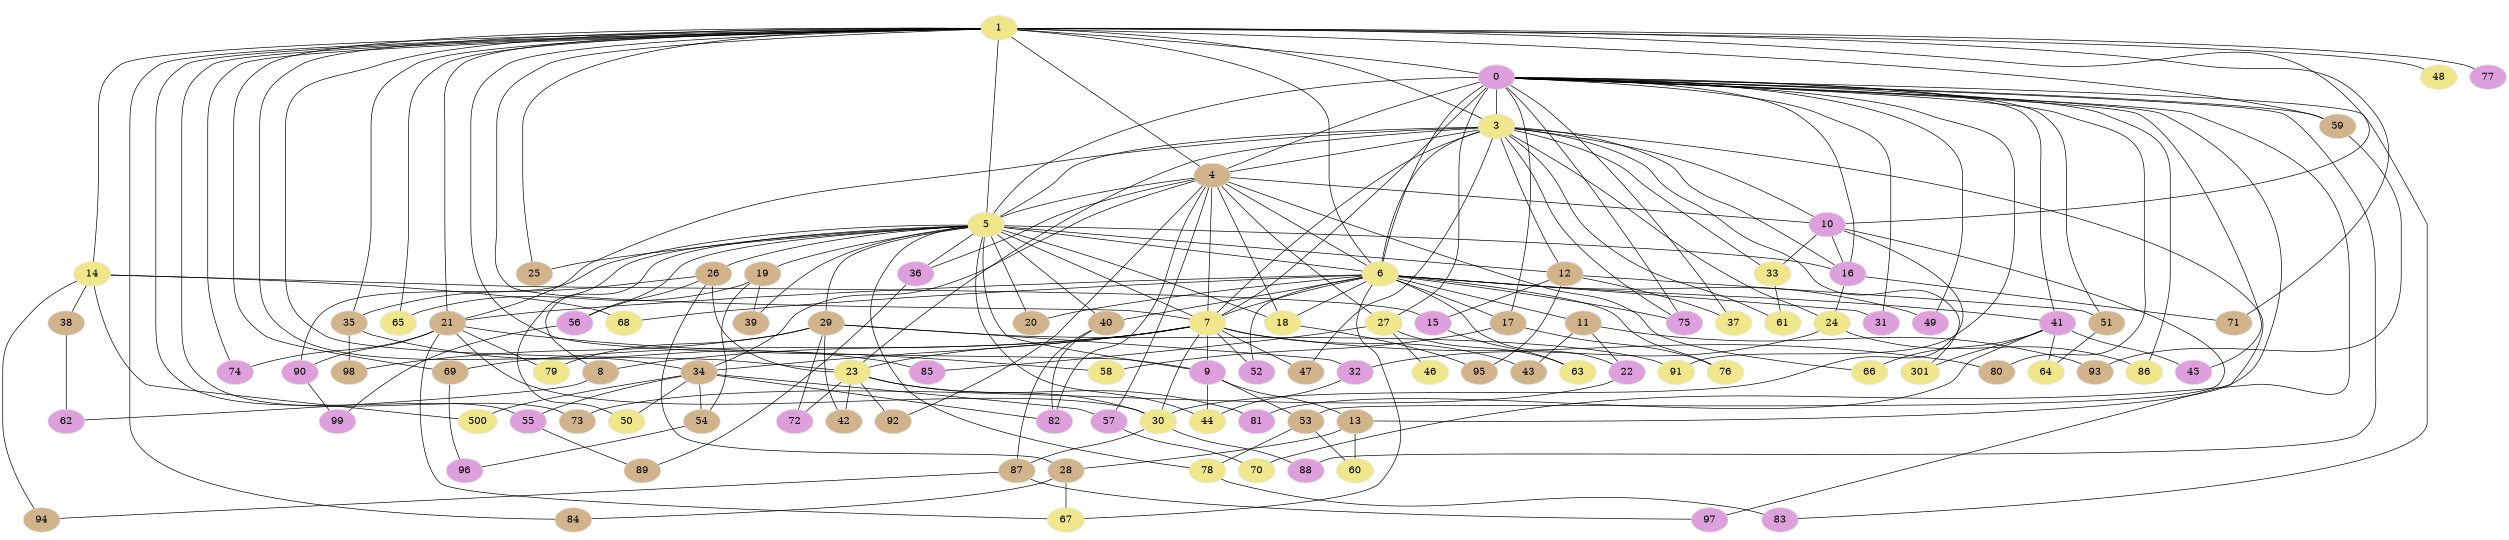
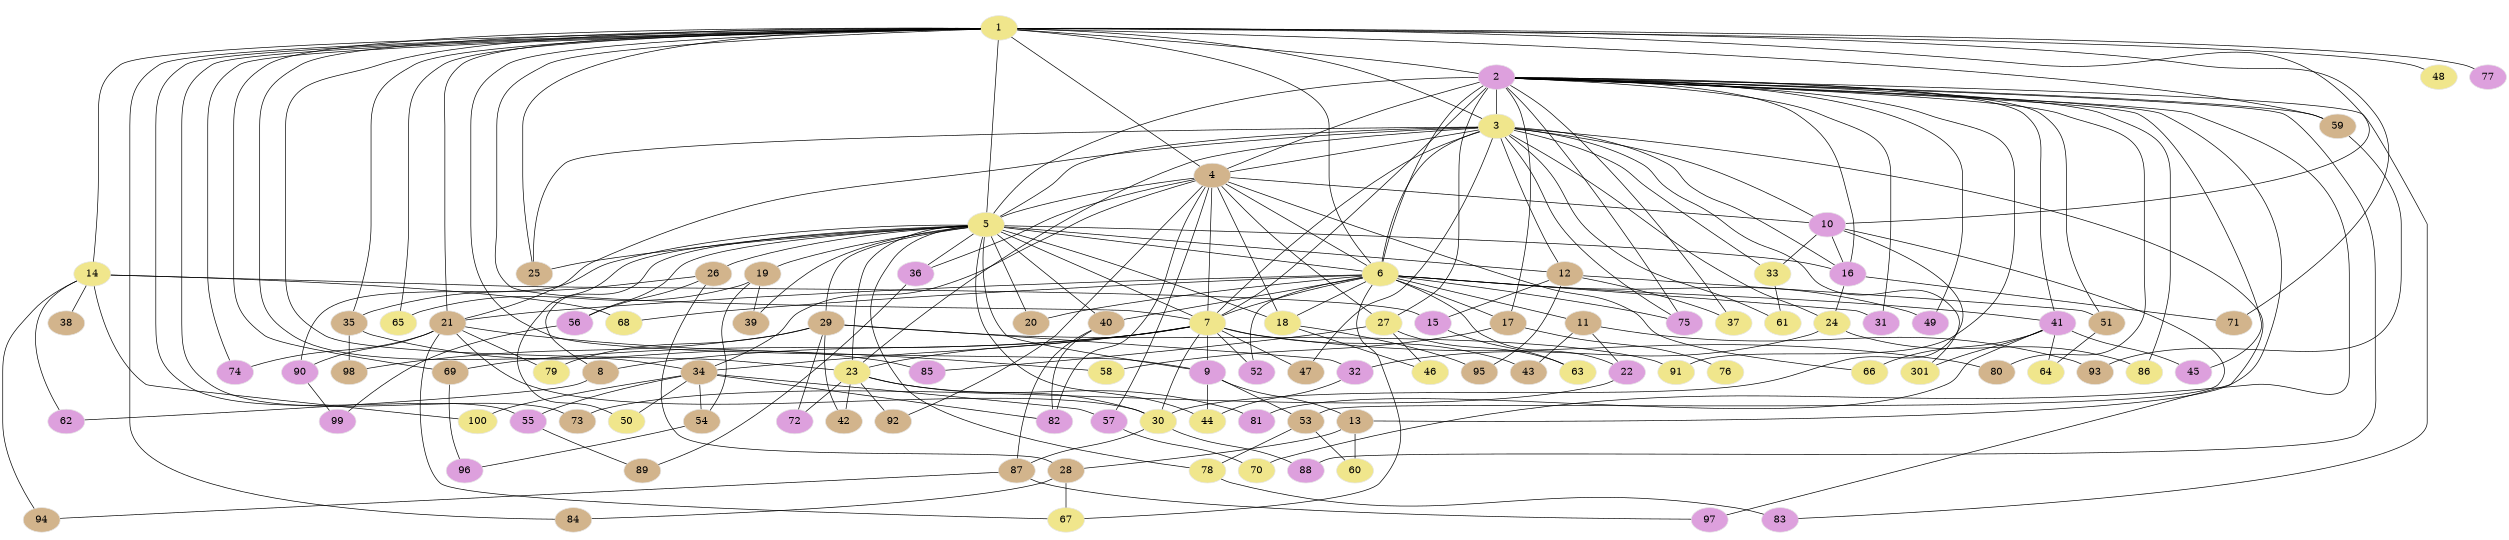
  graph {
    node [color=gray90 fillcolor=tan style=filled]
    edge [weight=1.0]
    1 [fillcolor=khaki]
-   2 [fillcolor=plum label=0]
+   2 [fillcolor=plum]
    3 [fillcolor=khaki]
    4
    5 [fillcolor=khaki]
    6 [fillcolor=khaki]
    7 [fillcolor=khaki]
    9 [fillcolor=plum]
    10 [fillcolor=plum]
    14 [fillcolor=khaki]
    21
    23 [fillcolor=khaki]
    25
    34
    35
    48 [fillcolor=khaki]
    55 [fillcolor=plum]
    59
    65 [fillcolor=khaki]
    69
    71
    73
    74 [fillcolor=plum]
    77 [fillcolor=plum]
    84
    13
    16 [fillcolor=plum]
    17
    27 [fillcolor=khaki]
    31 [fillcolor=plum]
    37 [fillcolor=khaki]
    41 [fillcolor=plum]
    45 [fillcolor=plum]
    49 [fillcolor=plum]
    51
    70 [fillcolor=khaki]
    75 [fillcolor=plum]
    80
    83 [fillcolor=plum]
    86 [fillcolor=khaki]
    88 [fillcolor=plum]
    91 [fillcolor=khaki]
    12
    24 [fillcolor=khaki]
    33 [fillcolor=khaki]
    47
    61 [fillcolor=khaki]
    97 [fillcolor=plum]
    n49 [fillcolor=khaki label=301]
    18 [fillcolor=khaki]
    36 [fillcolor=plum]
    57 [fillcolor=plum]
    66 [fillcolor=khaki]
    82 [fillcolor=plum]
    92
    8
    19
    20
    26
    29
    39
    40
    44 [fillcolor=khaki]
    50 [fillcolor=khaki]
    56 [fillcolor=plum]
    78 [fillcolor=khaki]
    90 [fillcolor=plum]
    11
    22 [fillcolor=plum]
    52 [fillcolor=plum]
    67 [fillcolor=khaki]
    68 [fillcolor=khaki]
    76 [fillcolor=khaki]
    30 [fillcolor=khaki]
    43
    53
    38
    62 [fillcolor=plum]
    15 [fillcolor=plum]
    94
-   100 [fillcolor=khaki label=500]
+   100 [fillcolor=khaki]
    58 [fillcolor=khaki]
    79 [fillcolor=khaki]
    42
    72 [fillcolor=plum]
    81 [fillcolor=plum]
    54
    85 [fillcolor=plum]
    98
    89
    93
    96 [fillcolor=plum]
    28
    60 [fillcolor=khaki]
    63 [fillcolor=khaki]
    46 [fillcolor=khaki]
    64 [fillcolor=khaki]
    95
    32 [fillcolor=plum]
    87
    99 [fillcolor=plum]
    1 -- 2 [weight=4.0]
    1 -- 3 [weight=3.0]
    1 -- 4 [weight=4.0]
    1 -- 5 [weight=4.0]
    1 -- 6 [weight=2.0]
    1 -- 7 [weight=2.0]
    1 -- 9
    1 -- 10
    1 -- 14 [weight=2.0]
    1 -- 21
    1 -- 23
    1 -- 25
    1 -- 34
    1 -- 35
    1 -- 48 [weight=2.0]
    1 -- 55
    1 -- 59
    1 -- 65
    1 -- 69
    1 -- 71
    1 -- 73
    1 -- 74
    1 -- 77 [weight=2.0]
    1 -- 84
    2 -- 3 [weight=2.0]
    2 -- 4 [weight=4.0]
    2 -- 5 [weight=3.0]
    2 -- 6 [weight=2.0]
    2 -- 7 [weight=3.0]
    2 -- 59
    2 -- 13
    2 -- 16
    2 -- 17
    2 -- 27
    2 -- 31
    2 -- 37
    2 -- 41
    2 -- 45
    2 -- 49
    2 -- 51
    2 -- 70
    2 -- 75
    2 -- 80
    2 -- 83
    2 -- 86
    2 -- 88
    2 -- 91
    3 -- 4 [weight=2.0]
    3 -- 5 [weight=2.0]
    3 -- 6
    3 -- 7
    3 -- 10
    3 -- 21
    3 -- 23
+   3 -- 25
    3 -- 16 [weight=2.0]
    3 -- 75
    3 -- 12
    3 -- 24
    3 -- 33
    3 -- 47
    3 -- 61
    3 -- 97
    3 -- n49
    4 -- 5 [weight=2.0]
    4 -- 6 [weight=3.0]
    4 -- 7 [weight=2.0]
    4 -- 10
    4 -- 34
    4 -- 27
    4 -- 18
    4 -- 36
    4 -- 57
    4 -- 66
    4 -- 82
    4 -- 92
    5 -- 6 [weight=5.0]
    5 -- 7 [weight=3.0]
    5 -- 9
-   26 -- 23
+   5 -- 23
    5 -- 25
    5 -- 16
    5 -- 12
    5 -- 18
    5 -- 36
    5 -- 8
    5 -- 19 [weight=2.0]
    5 -- 20
    5 -- 26 [weight=3.0]
    5 -- 29 [weight=2.0]
    5 -- 39
    5 -- 40
    5 -- 44
    5 -- 50
    5 -- 56
    5 -- 78
    5 -- 90
    6 -- 7 [weight=2.0]
    6 -- 21
    6 -- 17
    6 -- 31
    6 -- 41
    6 -- 49
    6 -- 75
    6 -- 18 [weight=2.0]
    6 -- 20
    6 -- 40
    6 -- 11
    6 -- 22
    6 -- 52
    6 -- 67
    6 -- 68
-   6 -- 76
    7 -- 9
    7 -- 23
    7 -- 34
    7 -- 69
    7 -- 80
    7 -- 47
    7 -- 8
    7 -- 52
    7 -- 30
    7 -- 43
    9 -- 13
    9 -- 44
    9 -- 53
    10 -- 16
    10 -- 33
    10 -- 30
    10 -- 53
    14 -- 68
    14 -- 38
-   38 -- 62
+   14 -- 62
    14 -- 15
    14 -- 94
    14 -- 100
    21 -- 74
    21 -- 90
    21 -- 67
    21 -- 30
    21 -- 58
    21 -- 79
    23 -- 92
    23 -- 30
    23 -- 42
    23 -- 72
    23 -- 81
    34 -- 55
    34 -- 57
    34 -- 82
    34 -- 50
    34 -- 100
    34 -- 54
    35 -- 85
    35 -- 98
    55 -- 89
    59 -- 93
    69 -- 96
    13 -- 28
    13 -- 60
    16 -- 71
    16 -- 24
    17 -- 76
    17 -- 58
    27 -- 85
    27 -- 63
    27 -- 46
    41 -- 45
    41 -- n49
    41 -- 66
    41 -- 81
    41 -- 64
    51 -- 64
    12 -- 37
    12 -- 51
    12 -- 15
    12 -- 95
    24 -- 86
    24 -- 32
    33 -- 61
+   18 -- 46
    18 -- 95
    36 -- 89
    57 -- 70
    8 -- 62
    19 -- 65
    19 -- 39
    19 -- 54
    26 -- 35
    26 -- 56
    26 -- 28
    29 -- 91
    29 -- 79
    29 -- 42
    29 -- 72
    29 -- 98
    29 -- 32
    40 -- 82
    40 -- 87
    56 -- 99
    78 -- 83
    90 -- 99
    11 -- 22
    11 -- 43
    11 -- 93
    22 -- 73
    30 -- 88
    30 -- 87
    53 -- 78
    53 -- 60
    15 -- 63
    54 -- 96
    28 -- 84
    28 -- 67
    32 -- 44
    87 -- 97
    87 -- 94
  }
